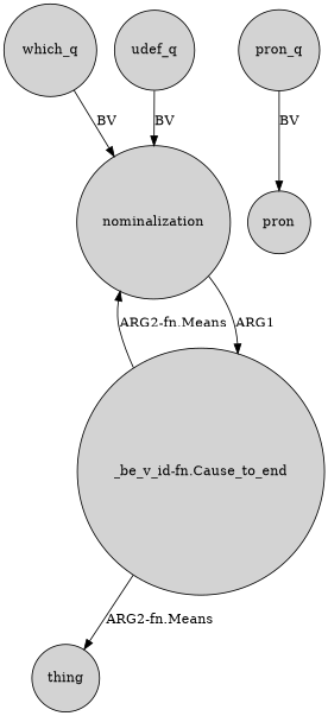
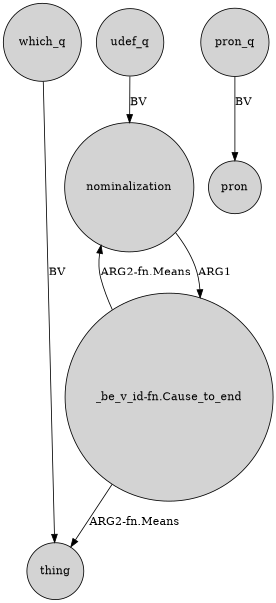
  digraph {
    node [shape=circle style=filled]
    nominalization
    "_be_v_id-fn.Cause_to_end"
    thing
    which_q
    n5 [label=pron_q]
    pron
    udef_q
    nominalization -> "_be_v_id-fn.Cause_to_end" [label=ARG1]
    "_be_v_id-fn.Cause_to_end" -> nominalization [label="ARG2-fn.Means"]
    "_be_v_id-fn.Cause_to_end" -> thing [label="ARG2-fn.Means"]
-   which_q -> nominalization [label=BV]
+   which_q -> thing [label=BV]
    n5 -> pron [label=BV]
    udef_q -> nominalization [label=BV]
  }
